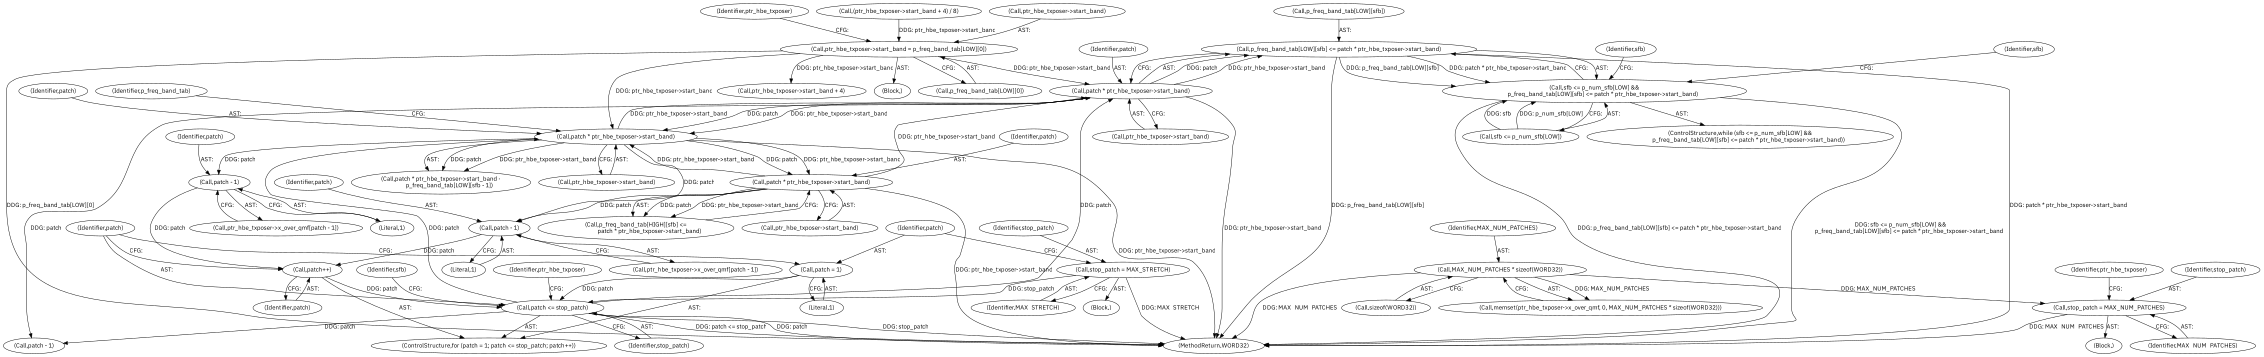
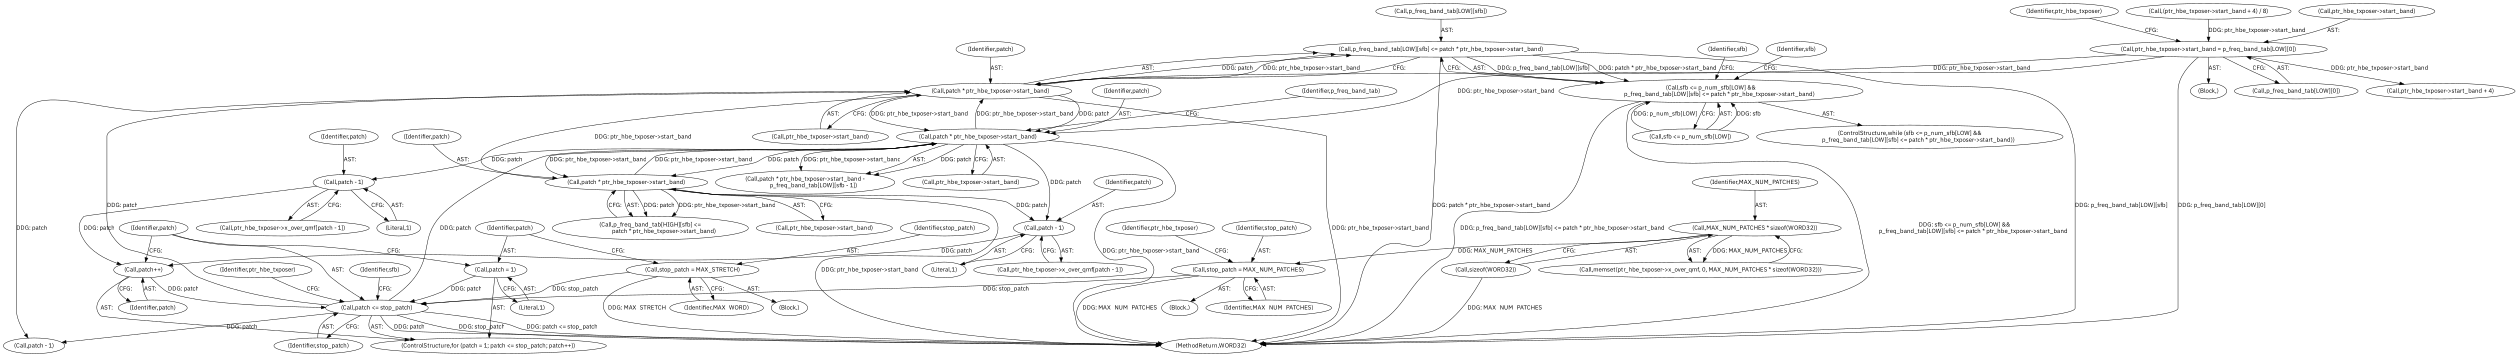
  digraph {
    fontname="IBM Plex Sans"
    node [fontname="IBM Plex Sans"]
    edge [fontname="IBM Plex Sans"]
    n1 [label="(Call,p_freq_band_tab[LOW][sfb] <= patch * ptr_hbe_txposer->start_band)"]
    n2 [label="(Call,patch * ptr_hbe_txposer->start_band)"]
    n3 [label="(Call,sfb <= p_num_sfb[LOW] &&\n             p_freq_band_tab[LOW][sfb] <= patch * ptr_hbe_txposer->start_band)"]
    n4 [label="(MethodReturn,WORD32)"]
    n5 [label="(Call,patch * ptr_hbe_txposer->start_band)"]
    n6 [label="(Call,ptr_hbe_txposer->start_band)"]
    n7 [label="(Call,patch - 1)"]
    n8 [label="(ControlStructure,while (sfb <= p_num_sfb[LOW] &&\n             p_freq_band_tab[LOW][sfb] <= patch * ptr_hbe_txposer->start_band))"]
    n9 [label="(Call,sfb <= p_num_sfb[LOW])"]
    n10 [label="(Call,patch - 1)"]
    n11 [label="(Call,patch * ptr_hbe_txposer->start_band)"]
    n12 [label="(Call,patch - 1)"]
    n13 [label="(Call,patch * ptr_hbe_txposer->start_band -\n             p_freq_band_tab[LOW][sfb - 1])"]
    n14 [label="(Call,ptr_hbe_txposer->start_band)"]
    n15 [label="(Call,patch <= stop_patch)"]
    n16 [label="(ControlStructure,for (patch = 1; patch <= stop_patch; patch++))"]
    n17 [label="(Identifier,stop_patch)"]
    n18 [label="(Call,patch++)"]
    n19 [label="(Identifier,patch)"]
    n20 [label="(Literal,1)"]
    n21 [label="(Call,ptr_hbe_txposer->x_over_qmf[patch - 1])"]
    n22 [label="(Call,p_freq_band_tab[HIGH][sfb] <=\n                     patch * ptr_hbe_txposer->start_band)"]
    n23 [label="(Call,ptr_hbe_txposer->start_band)"]
    n24 [label="(Call,ptr_hbe_txposer->x_over_qmf[patch - 1])"]
    n25 [label="(Literal,1)"]
    n26 [label="(Call,ptr_hbe_txposer->start_band = p_freq_band_tab[LOW][0])"]
    n27 [label="(Call,ptr_hbe_txposer->start_band + 4)"]
    n28 [label="(Block,)"]
    n29 [label="(Call,p_freq_band_tab[LOW][0])"]
    n30 [label="(Call,(ptr_hbe_txposer->start_band + 4) / 8)"]
    n31 [label="(Call,patch = 1)"]
    n32 [label="(Literal,1)"]
    n33 [label="(Call,stop_patch = MAX_STRETCH)"]
    n34 [label="(Block,)"]
-   n35 [label="(Identifier,MAX_STRETCH)"]
+   n35 [label="(Identifier,MAX_WORD)"]
    n36 [label="(Call,stop_patch = MAX_NUM_PATCHES)"]
    n37 [label="(Identifier,MAX_NUM_PATCHES)"]
    n38 [label="(Block,)"]
    n39 [label="(Call,MAX_NUM_PATCHES * sizeof(WORD32))"]
    n40 [label="(Call,memset(ptr_hbe_txposer->x_over_qmf, 0, MAX_NUM_PATCHES * sizeof(WORD32)))"]
    n41 [label="(Call,sizeof(WORD32))"]
    n42 [label="(Call,ptr_hbe_txposer->start_band)"]
    n43 [label="(Identifier,patch)"]
    n44 [label="(Identifier,patch)"]
    n45 [label="(Identifier,patch)"]
    n46 [label="(Identifier,patch)"]
    n47 [label="(Identifier,patch)"]
    n48 [label="(Identifier,ptr_hbe_txposer)"]
    n49 [label="(Identifier,stop_patch)"]
    n50 [label="(Identifier,MAX_NUM_PATCHES)"]
    n51 [label="(Identifier,patch)"]
    n52 [label="(Identifier,sfb)"]
    n53 [label="(Identifier,p_freq_band_tab)"]
    n54 [label="(Identifier,ptr_hbe_txposer)"]
    n55 [label="(Identifier,sfb)"]
    n56 [label="(Call,p_freq_band_tab[LOW][sfb])"]
    n57 [label="(Identifier,patch)"]
    n58 [label="(Identifier,stop_patch)"]
    n59 [label="(Identifier,ptr_hbe_txposer)"]
    n60 [label="(Identifier,sfb)"]
    n1 -> n2 [label="CFG: "]
    n1 -> n3 [label="AST: "]
    n1 -> n3 [label="DDG: p_freq_band_tab[LOW][sfb]"]
    n1 -> n3 [label="DDG: patch * ptr_hbe_txposer->start_band"]
    n1 -> n4 [label="DDG: p_freq_band_tab[LOW][sfb]"]
    n1 -> n4 [label="DDG: patch * ptr_hbe_txposer->start_band"]
    n2 -> n1 [label="AST: "]
    n2 -> n1 [label="DDG: patch"]
    n2 -> n1 [label="DDG: ptr_hbe_txposer->start_band"]
    n2 -> n4 [label="DDG: ptr_hbe_txposer->start_band"]
    n2 -> n5 [label="DDG: patch"]
    n2 -> n5 [label="DDG: ptr_hbe_txposer->start_band"]
    n2 -> n6 [label="CFG: "]
    n2 -> n7 [label="DDG: patch"]
    n3 -> n1 [label="CFG: "]
    n3 -> n4 [label="DDG: p_freq_band_tab[LOW][sfb] <= patch * ptr_hbe_txposer->start_band"]
    n3 -> n4 [label="DDG: sfb <= p_num_sfb[LOW] &&\n             p_freq_band_tab[LOW][sfb] <= patch * ptr_hbe_txposer->start_band"]
    n3 -> n8 [label="AST: "]
    n3 -> n9 [label="CFG: "]
    n5 -> n2 [label="DDG: ptr_hbe_txposer->start_band"]
    n5 -> n4 [label="DDG: ptr_hbe_txposer->start_band"]
    n5 -> n10 [label="DDG: patch"]
    n5 -> n11 [label="DDG: patch"]
    n5 -> n11 [label="DDG: ptr_hbe_txposer->start_band"]
    n5 -> n12 [label="DDG: patch"]
    n5 -> n13 [label="AST: "]
    n5 -> n13 [label="DDG: patch"]
    n5 -> n13 [label="DDG: ptr_hbe_txposer->start_band"]
    n5 -> n14 [label="CFG: "]
    n6 -> n2 [label="AST: "]
    n9 -> n3 [label="AST: "]
    n9 -> n3 [label="DDG: sfb"]
    n9 -> n3 [label="DDG: p_num_sfb[LOW]"]
    n10 -> n18 [label="DDG: patch"]
    n10 -> n20 [label="CFG: "]
    n10 -> n21 [label="AST: "]
    n11 -> n2 [label="DDG: ptr_hbe_txposer->start_band"]
    n11 -> n4 [label="DDG: ptr_hbe_txposer->start_band"]
    n11 -> n5 [label="DDG: ptr_hbe_txposer->start_band"]
    n11 -> n12 [label="DDG: patch"]
    n11 -> n22 [label="AST: "]
    n11 -> n22 [label="DDG: patch"]
    n11 -> n22 [label="DDG: ptr_hbe_txposer->start_band"]
    n11 -> n23 [label="CFG: "]
    n12 -> n18 [label="DDG: patch"]
    n12 -> n24 [label="AST: "]
    n12 -> n25 [label="CFG: "]
    n14 -> n5 [label="AST: "]
    n15 -> n2 [label="DDG: patch"]
    n15 -> n4 [label="DDG: stop_patch"]
    n15 -> n4 [label="DDG: patch <= stop_patch"]
    n15 -> n4 [label="DDG: patch"]
    n15 -> n5 [label="DDG: patch"]
    n15 -> n7 [label="DDG: patch"]
    n15 -> n16 [label="AST: "]
    n15 -> n17 [label="CFG: "]
    n17 -> n15 [label="AST: "]
    n18 -> n15 [label="DDG: patch"]
    n18 -> n16 [label="AST: "]
    n18 -> n19 [label="CFG: "]
    n19 -> n18 [label="AST: "]
    n20 -> n10 [label="AST: "]
    n21 -> n10 [label="CFG: "]
    n22 -> n11 [label="CFG: "]
    n23 -> n11 [label="AST: "]
    n24 -> n12 [label="CFG: "]
    n25 -> n12 [label="AST: "]
    n26 -> n2 [label="DDG: ptr_hbe_txposer->start_band"]
    n26 -> n4 [label="DDG: p_freq_band_tab[LOW][0]"]
    n26 -> n5 [label="DDG: ptr_hbe_txposer->start_band"]
    n26 -> n27 [label="DDG: ptr_hbe_txposer->start_band"]
    n26 -> n28 [label="AST: "]
    n26 -> n29 [label="CFG: "]
    n29 -> n26 [label="AST: "]
    n30 -> n26 [label="DDG: ptr_hbe_txposer->start_band"]
    n31 -> n15 [label="DDG: patch"]
    n31 -> n16 [label="AST: "]
    n31 -> n32 [label="CFG: "]
    n32 -> n31 [label="AST: "]
    n33 -> n4 [label="DDG: MAX_STRETCH"]
    n33 -> n15 [label="DDG: stop_patch"]
    n33 -> n34 [label="AST: "]
    n33 -> n35 [label="CFG: "]
    n35 -> n33 [label="AST: "]
    n36 -> n4 [label="DDG: MAX_NUM_PATCHES"]
+   n36 -> n15 [label="DDG: stop_patch"]
    n36 -> n37 [label="CFG: "]
    n36 -> n38 [label="AST: "]
    n37 -> n36 [label="AST: "]
-   n39 -> n4 [label="DDG: MAX_NUM_PATCHES"]
+   n41 -> n4 [label="DDG: MAX_NUM_PATCHES"]
    n39 -> n36 [label="DDG: MAX_NUM_PATCHES"]
    n39 -> n40 [label="AST: "]
    n39 -> n40 [label="DDG: MAX_NUM_PATCHES"]
    n39 -> n41 [label="CFG: "]
    n40 -> n39 [label="CFG: "]
    n41 -> n39 [label="AST: "]
    n42 -> n26 [label="AST: "]
    n43 -> n12 [label="AST: "]
    n44 -> n2 [label="AST: "]
    n45 -> n10 [label="AST: "]
    n46 -> n11 [label="AST: "]
    n47 -> n5 [label="AST: "]
    n48 -> n36 [label="CFG: "]
    n49 -> n36 [label="AST: "]
    n50 -> n39 [label="AST: "]
    n51 -> n15 [label="AST: "]
    n51 -> n18 [label="CFG: "]
    n51 -> n31 [label="CFG: "]
    n52 -> n15 [label="CFG: "]
    n53 -> n5 [label="CFG: "]
    n54 -> n26 [label="CFG: "]
    n55 -> n3 [label="CFG: "]
    n56 -> n1 [label="AST: "]
    n57 -> n31 [label="AST: "]
    n57 -> n33 [label="CFG: "]
    n58 -> n33 [label="AST: "]
    n59 -> n15 [label="CFG: "]
    n60 -> n3 [label="CFG: "]
  }
